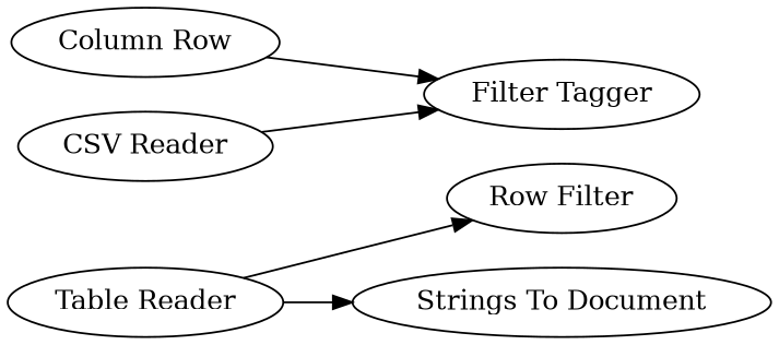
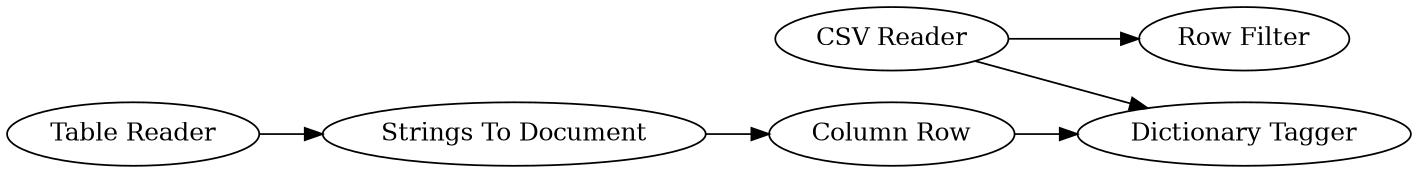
  digraph {
    rankdir=LR
    n1 [label="Row Filter"]
    n2 [label="Strings To Document"]
    n3 [label="Column Row"]
-   n4 [label="Filter Tagger"]
+   n4 [label="Dictionary Tagger"]
    n5 [label="Table Reader"]
    n6 [label="CSV Reader"]
+   n2 -> n3
    n3 -> n4
-   n5 -> n1
+   n6 -> n1
    n5 -> n2
    n6 -> n4
  }
